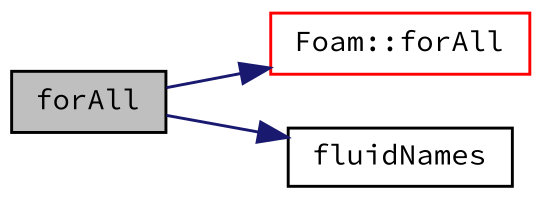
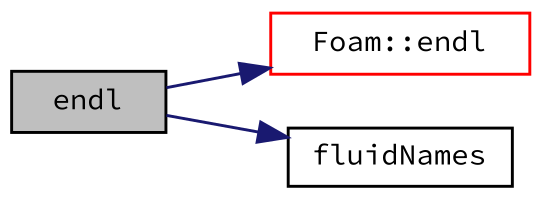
  digraph {
    fontname="Source Code Pro"
    rankdir=LR
    node [color=black fontname="Source Code Pro" fontsize=10 shape=record]
    edge [color=midnightblue fontname="Source Code Pro" fontsize=10 labelfontname=Helvetica labelfontsize=10 style=solid]
-   n1 [fillcolor=grey75 fontcolor=black height=0.2 label=forAll style=filled width=0.4]
-   n2 [color=red height=0.2 label="Foam::forAll" width=0.4]
+   n1 [fillcolor=grey75 fontcolor=black height=0.2 label=endl style=filled width=0.4]
+   n2 [color=red height=0.2 label="Foam::endl" width=0.4]
    n3 [height=0.2 label=fluidNames width=0.4]
    n1 -> n2
    n1 -> n3
  }
